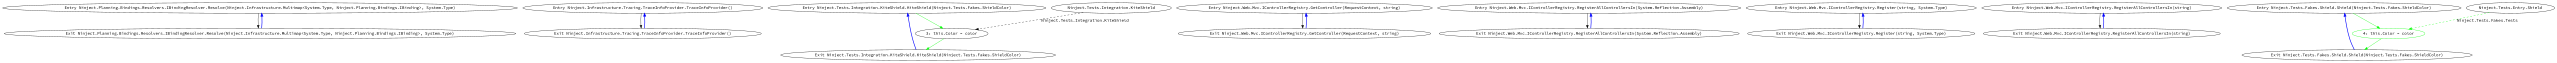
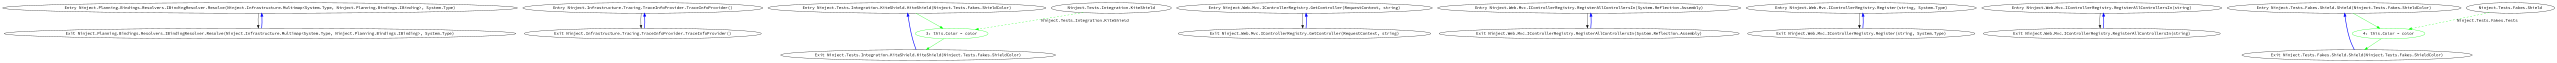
  digraph {
    fontname="Source Code Pro"
    node [cluster="Ninject.Tests.Integration.KiteShield.KiteShield(Ninject.Tests.Fakes.ShieldColor)" file="NinjectSettings.cs" fontname="Source Code Pro" span="8-8"]
    edge [fontname="Source Code Pro" style=solid color=blue]
    n1 [cluster="Ninject.Planning.Bindings.Resolvers.IBindingResolver.Resolve(Ninject.Infrastructure.Multimap<System.Type, Ninject.Planning.Bindings.IBinding>, System.Type)" file="DefaultParameterTests.cs" label="Entry Ninject.Planning.Bindings.Resolvers.IBindingResolver.Resolve(Ninject.Infrastructure.Multimap<System.Type, Ninject.Planning.Bindings.IBinding>, System.Type)" span="31-31"]
    n2 [cluster="Ninject.Planning.Bindings.Resolvers.IBindingResolver.Resolve(Ninject.Infrastructure.Multimap<System.Type, Ninject.Planning.Bindings.IBinding>, System.Type)" file="DefaultParameterTests.cs" label="Exit Ninject.Planning.Bindings.Resolvers.IBindingResolver.Resolve(Ninject.Infrastructure.Multimap<System.Type, Ninject.Planning.Bindings.IBinding>, System.Type)" span="31-31"]
    n3 [cluster="Ninject.Infrastructure.Tracing.TraceInfoProvider.TraceInfoProvider()" file="INinjectSettings.cs" label="Entry Ninject.Infrastructure.Tracing.TraceInfoProvider.TraceInfoProvider()" span="35-35"]
    n4 [cluster="Ninject.Infrastructure.Tracing.TraceInfoProvider.TraceInfoProvider()" file="INinjectSettings.cs" label="Exit Ninject.Infrastructure.Tracing.TraceInfoProvider.TraceInfoProvider()" span="35-35"]
    n5 [file="KiteShield.cs" label="Entry Ninject.Tests.Integration.KiteShield.KiteShield(Ninject.Tests.Fakes.ShieldColor)"]
-   n6 [color=black community=0 file="KiteShield.cs" label="3: this.Color = color" span="10-10"]
+   n6 [color=green community=0 file="KiteShield.cs" label="3: this.Color = color" span="10-10"]
    n7 [file="KiteShield.cs" label="Exit Ninject.Tests.Integration.KiteShield.KiteShield(Ninject.Tests.Fakes.ShieldColor)"]
    n8 [file="KiteShield.cs" label="Ninject.Tests.Integration.KiteShield" cluster="" span=""]
    n9 [cluster="Ninject.Web.Mvc.IControllerRegistry.GetController(RequestContext, string)" label="Entry Ninject.Web.Mvc.IControllerRegistry.GetController(RequestContext, string)" span="12-12"]
    n10 [cluster="Ninject.Web.Mvc.IControllerRegistry.GetController(RequestContext, string)" label="Exit Ninject.Web.Mvc.IControllerRegistry.GetController(RequestContext, string)" span="12-12"]
    n11 [cluster="Ninject.Web.Mvc.IControllerRegistry.RegisterAllControllersIn(System.Reflection.Assembly)" label="Entry Ninject.Web.Mvc.IControllerRegistry.RegisterAllControllersIn(System.Reflection.Assembly)" span="9-9"]
    n12 [cluster="Ninject.Web.Mvc.IControllerRegistry.RegisterAllControllersIn(System.Reflection.Assembly)" label="Exit Ninject.Web.Mvc.IControllerRegistry.RegisterAllControllersIn(System.Reflection.Assembly)" span="9-9"]
    n13 [cluster="Ninject.Web.Mvc.IControllerRegistry.Register(string, System.Type)" label="Entry Ninject.Web.Mvc.IControllerRegistry.Register(string, System.Type)" span="11-11"]
    n14 [cluster="Ninject.Web.Mvc.IControllerRegistry.Register(string, System.Type)" label="Exit Ninject.Web.Mvc.IControllerRegistry.Register(string, System.Type)" span="11-11"]
    n15 [cluster="Ninject.Web.Mvc.IControllerRegistry.RegisterAllControllersIn(string)" label="Entry Ninject.Web.Mvc.IControllerRegistry.RegisterAllControllersIn(string)"]
    n16 [cluster="Ninject.Web.Mvc.IControllerRegistry.RegisterAllControllersIn(string)" label="Exit Ninject.Web.Mvc.IControllerRegistry.RegisterAllControllersIn(string)"]
    n17 [cluster="Ninject.Tests.Fakes.Shield.Shield(Ninject.Tests.Fakes.ShieldColor)" file="Shield.cs" label="Entry Ninject.Tests.Fakes.Shield.Shield(Ninject.Tests.Fakes.ShieldColor)" span="15-15"]
    n18 [cluster="Ninject.Tests.Fakes.Shield.Shield(Ninject.Tests.Fakes.ShieldColor)" color=green community=0 file="Shield.cs" label="4: this.Color = color" span="17-17"]
    n19 [cluster="Ninject.Tests.Fakes.Shield.Shield(Ninject.Tests.Fakes.ShieldColor)" file="Shield.cs" label="Exit Ninject.Tests.Fakes.Shield.Shield(Ninject.Tests.Fakes.ShieldColor)" span="15-15"]
-   n20 [file="Shield.cs" label="Ninject.Tests.Entry.Shield" cluster="" span=""]
+   n20 [file="Shield.cs" label="Ninject.Tests.Fakes.Shield" cluster="" span=""]
    n1 -> n2 [color=""]
    n2 -> n1 [style=bold]
    n3 -> n4 [color=""]
    n4 -> n3 [style=bold]
    n5 -> n6 [color=green]
    n6 -> n7 [color=green]
    n7 -> n5 [style=bold]
-   n8 -> n6 [color=black label="Ninject.Tests.Integration.KiteShield" style=dashed]
+   n8 -> n6 [color=green label="Ninject.Tests.Integration.KiteShield" style=dashed]
    n9 -> n10 [color=""]
    n10 -> n9 [style=bold]
    n11 -> n12 [color=""]
    n12 -> n11 [style=bold]
    n13 -> n14 [color=""]
    n14 -> n13 [style=bold]
    n15 -> n16 [color=""]
    n16 -> n15 [style=bold]
    n17 -> n18 [color=green]
    n18 -> n19 [color=green]
    n19 -> n17 [style=bold]
    n20 -> n18 [color=green label="Ninject.Tests.Fakes.Tests" style=dashed]
  }
